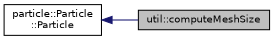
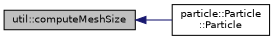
  digraph {
    rankdir=LR
    node [color=black fontname=Helvetica fontsize=10 shape=record style=filled]
    n1 [fillcolor=grey75 fontcolor=black height=0.2 label="util::computeMeshSize" width=0.4]
    n2 [fillcolor=white height=0.2 label="particle::Particle\l::Particle" width=0.4]
-   n2 -> n1 [color=midnightblue dir=back fontname=Helvetica fontsize=10 labelfontname=Helvetica labelfontsize=10 style=solid]
+   n1 -> n2 [color=midnightblue dir=back fontname=Helvetica fontsize=10 labelfontname=Helvetica labelfontsize=10 style=solid]
  }
